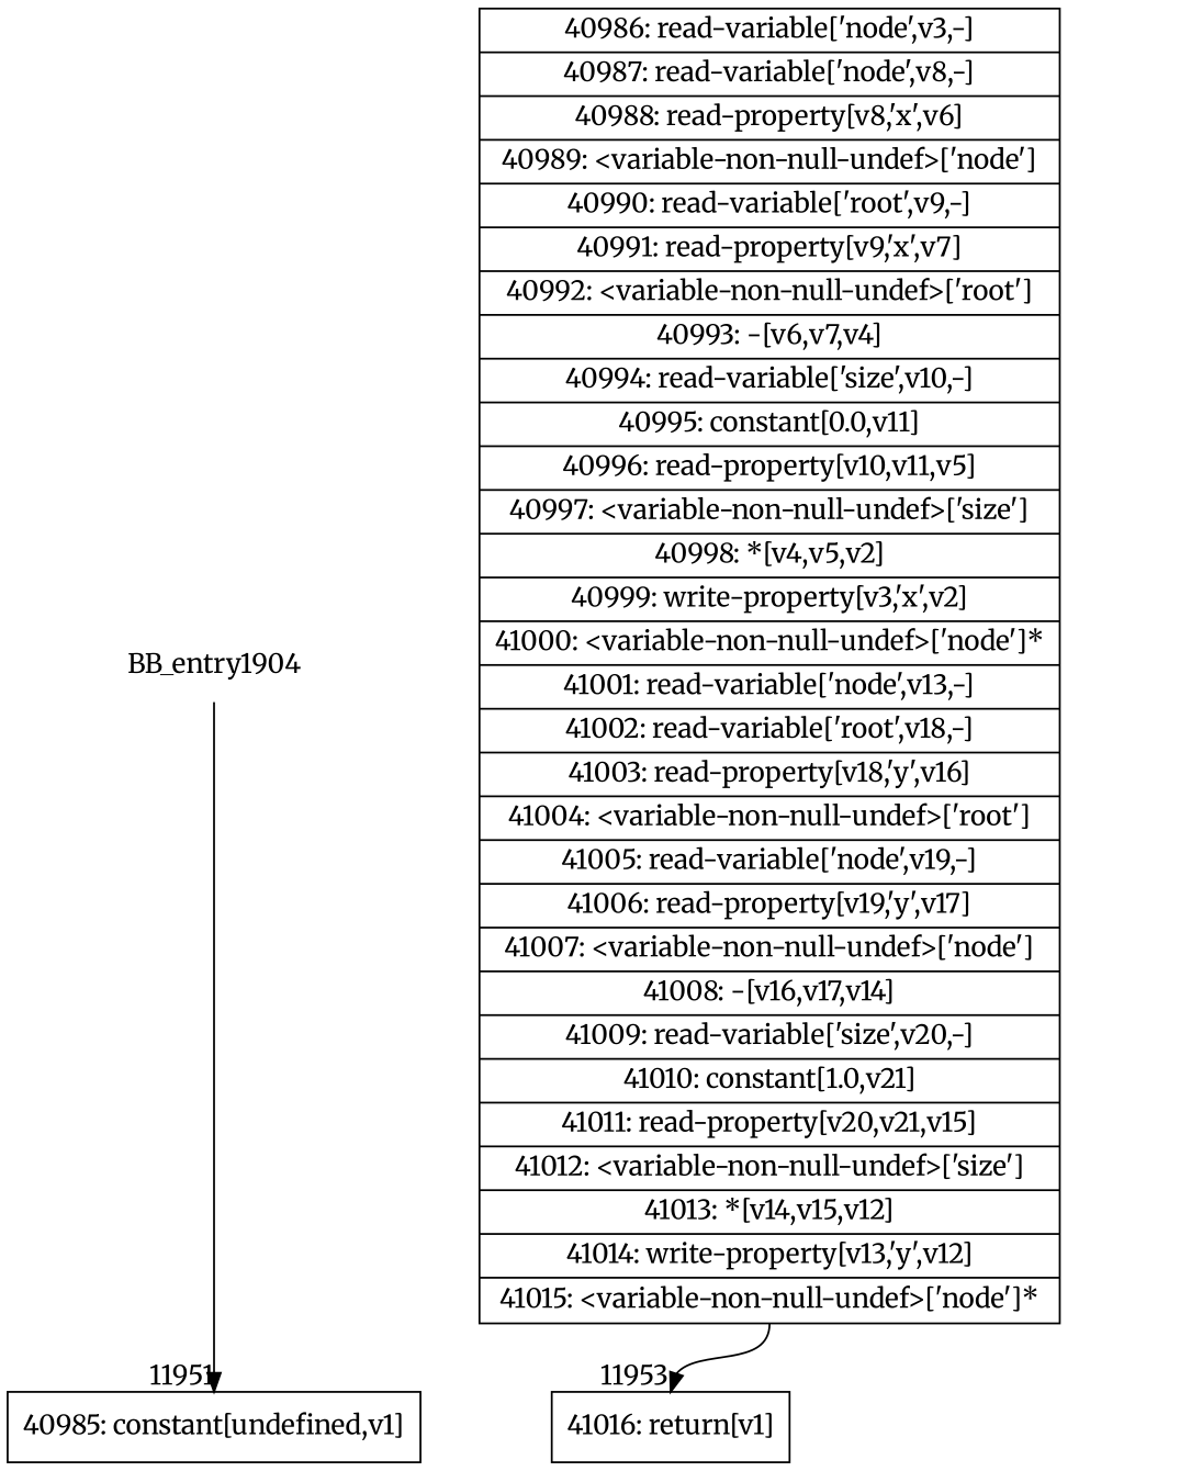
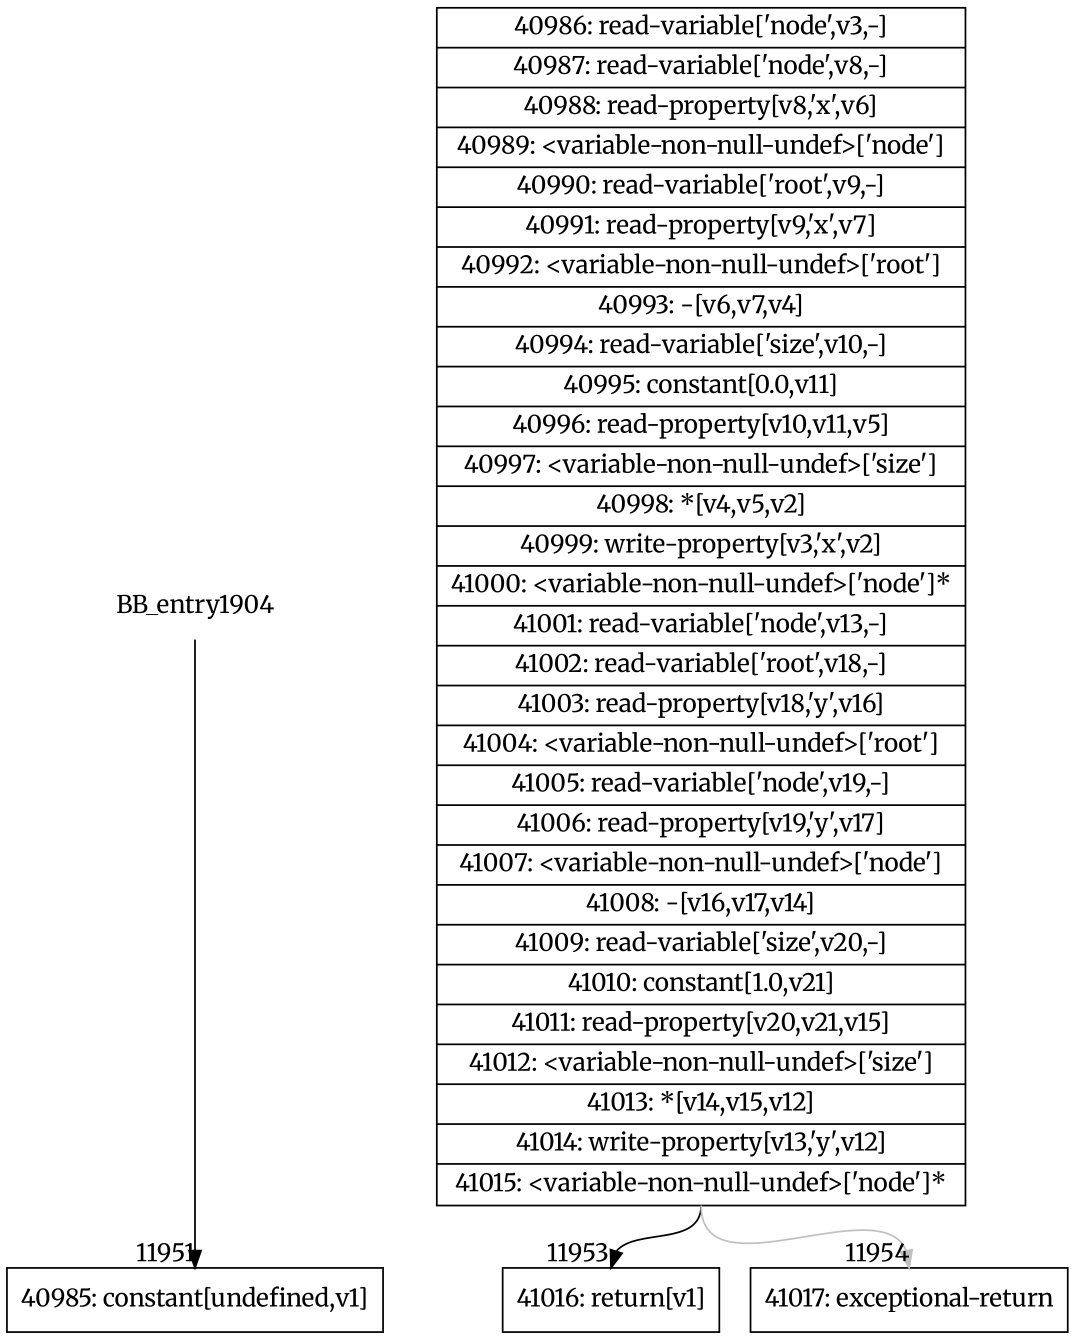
  digraph {
    fontname=Merriweather
    rankdir=TD
    node [fontname=Merriweather shape=record]
    edge [fontname=Merriweather headport=n tailport=s]
    n1 [label=BB_entry1904 shape=none]
    n2 [label="{40985: constant[undefined,v1]}"]
    n3 [label="{40986: read-variable['node',v3,-]|40987: read-variable['node',v8,-]|40988: read-property[v8,'x',v6]|40989: \<variable-non-null-undef\>['node']|40990: read-variable['root',v9,-]|40991: read-property[v9,'x',v7]|40992: \<variable-non-null-undef\>['root']|40993: -[v6,v7,v4]|40994: read-variable['size',v10,-]|40995: constant[0.0,v11]|40996: read-property[v10,v11,v5]|40997: \<variable-non-null-undef\>['size']|40998: *[v4,v5,v2]|40999: write-property[v3,'x',v2]|41000: \<variable-non-null-undef\>['node']*|41001: read-variable['node',v13,-]|41002: read-variable['root',v18,-]|41003: read-property[v18,'y',v16]|41004: \<variable-non-null-undef\>['root']|41005: read-variable['node',v19,-]|41006: read-property[v19,'y',v17]|41007: \<variable-non-null-undef\>['node']|41008: -[v16,v17,v14]|41009: read-variable['size',v20,-]|41010: constant[1.0,v21]|41011: read-property[v20,v21,v15]|41012: \<variable-non-null-undef\>['size']|41013: *[v14,v15,v12]|41014: write-property[v13,'y',v12]|41015: \<variable-non-null-undef\>['node']*}"]
    n4 [label="{41016: return[v1]}"]
+   n5 [label="{41017: exceptional-return}"]
    n1 -> n2 [headlabel="    11951"]
    n3 -> n4 [headlabel="      11953"]
+   n3 -> n5 [color=gray headlabel="      11954"]
  }
